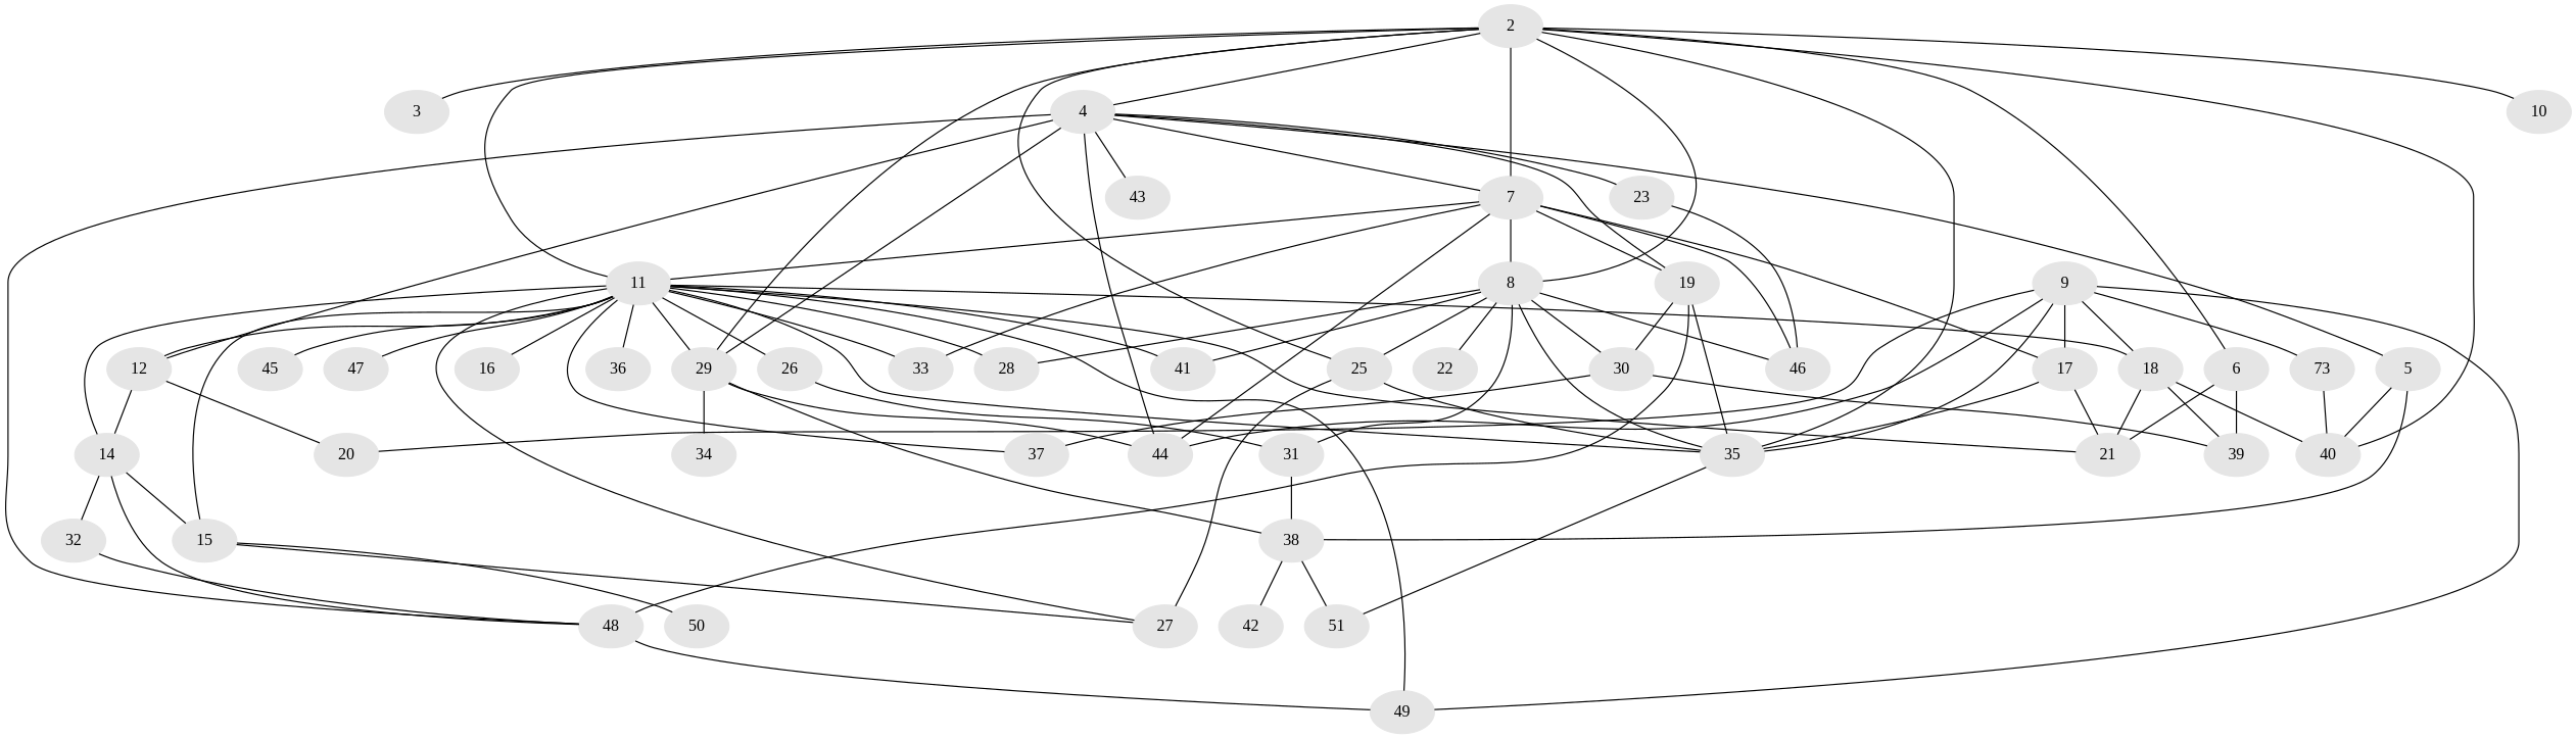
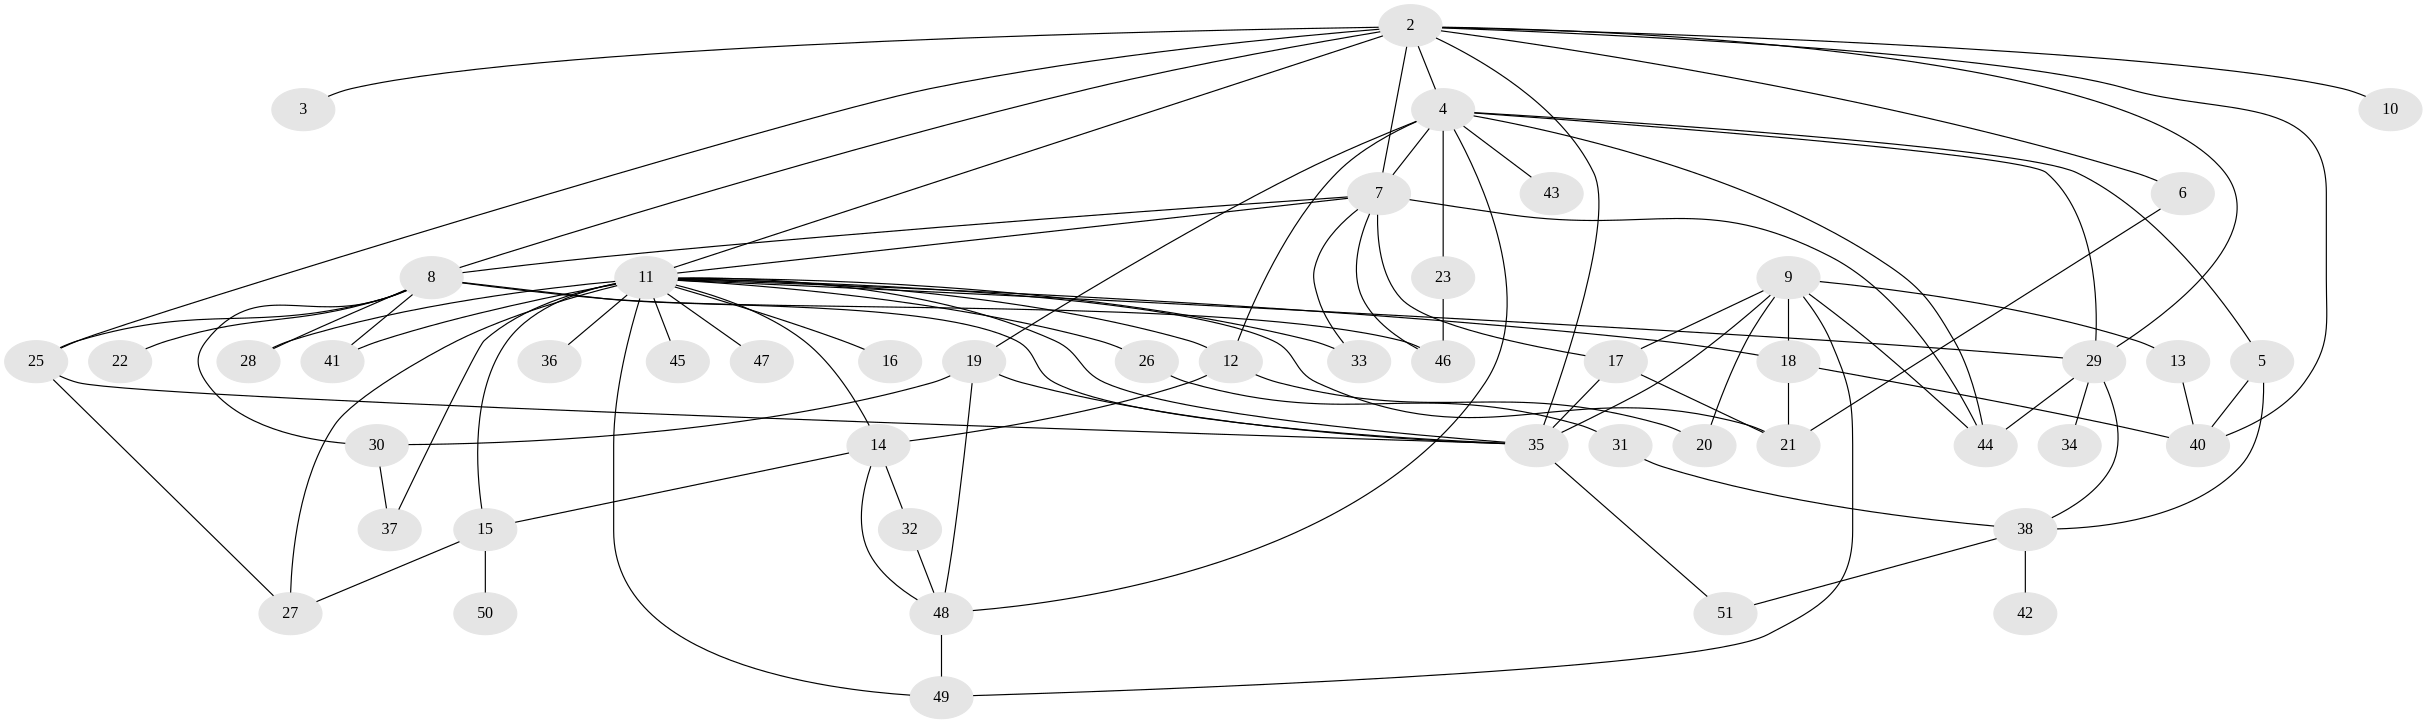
  graph {
    fontname="Liberation Serif"
    node [color=gray90 fontname="Liberation Serif" style=filled]
    edge [fontname="Liberation Serif" weight=1.0]
    2
    3
    4
    6
    7
    8
    10
    11
    25
    29
    35
    40
    9
    44
    17
-   13 [label=73]
+   13
    18
    20
    49
    5
    12
    19
    23
    43
    48
    21
-   39
    33
    46
    22
    28
    30
    31
    41
    14
    15
    16
    26
    27
    36
    37
    45
    47
    38
    34
    51
    42
    32
    50
    2 -- 3
    2 -- 4
    2 -- 6
    2 -- 7 [weight=2.0]
    2 -- 8
    2 -- 10
    2 -- 11
    2 -- 25
    2 -- 29
    2 -- 35
    2 -- 40
    4 -- 7
    4 -- 29
    4 -- 44
    4 -- 5
    4 -- 12 [weight=5.0]
    4 -- 19
    4 -- 23
    4 -- 43
    4 -- 48
    6 -- 21
-   6 -- 39 [weight=3.0]
    7 -- 8
    7 -- 11
    7 -- 44 [weight=2.0]
    7 -- 17 [weight=5.0]
-   7 -- 19
    7 -- 33
    7 -- 46
    8 -- 25
    8 -- 35
    8 -- 46
    8 -- 22
    8 -- 28
    8 -- 30
-   8 -- 31 [weight=5.0]
    8 -- 41
    11 -- 29
    11 -- 35
    11 -- 18
    11 -- 49 [weight=2.0]
    11 -- 12
    11 -- 21
    11 -- 33
    11 -- 28
    11 -- 41
    11 -- 14
    11 -- 15 [weight=7.0]
    11 -- 16
    11 -- 26 [weight=2.0]
    11 -- 27
    11 -- 36
    11 -- 37
    11 -- 45
    11 -- 47
    25 -- 35
    25 -- 27 [weight=2.0]
    29 -- 44
    29 -- 38
    29 -- 34
    35 -- 51
    9 -- 35
    9 -- 44
    9 -- 17
    9 -- 13
    9 -- 18
    9 -- 20
    9 -- 49
    17 -- 35 [weight=2.0]
    17 -- 21
    13 -- 40
    18 -- 40
    18 -- 21
-   18 -- 39
    5 -- 40
    5 -- 38
    12 -- 20
    12 -- 14
    19 -- 35 [weight=2.0]
    19 -- 48 [weight=2.0]
    19 -- 30
    23 -- 46
    48 -- 49 [weight=2.0]
-   30 -- 39
    30 -- 37
    31 -- 38
    14 -- 48
    14 -- 15
    14 -- 32 [weight=2.0]
    15 -- 27
    15 -- 50
    26 -- 31
    38 -- 51
    38 -- 42
    32 -- 48
  }
